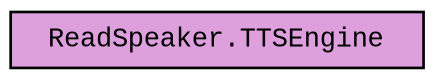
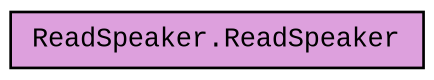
  digraph {
    rankdir=LR
    fontname="Liberation Mono"
-   n1 [color=black fillcolor=plum fontname="Liberation Mono" fontsize=10 height=0.2 label="ReadSpeaker.TTSEngine" shape=record style=filled width=0.4]
+   n1 [color=black fillcolor=plum fontname="Liberation Mono" fontsize=10 height=0.2 label="ReadSpeaker.ReadSpeaker" shape=record style=filled width=0.4]
  }
